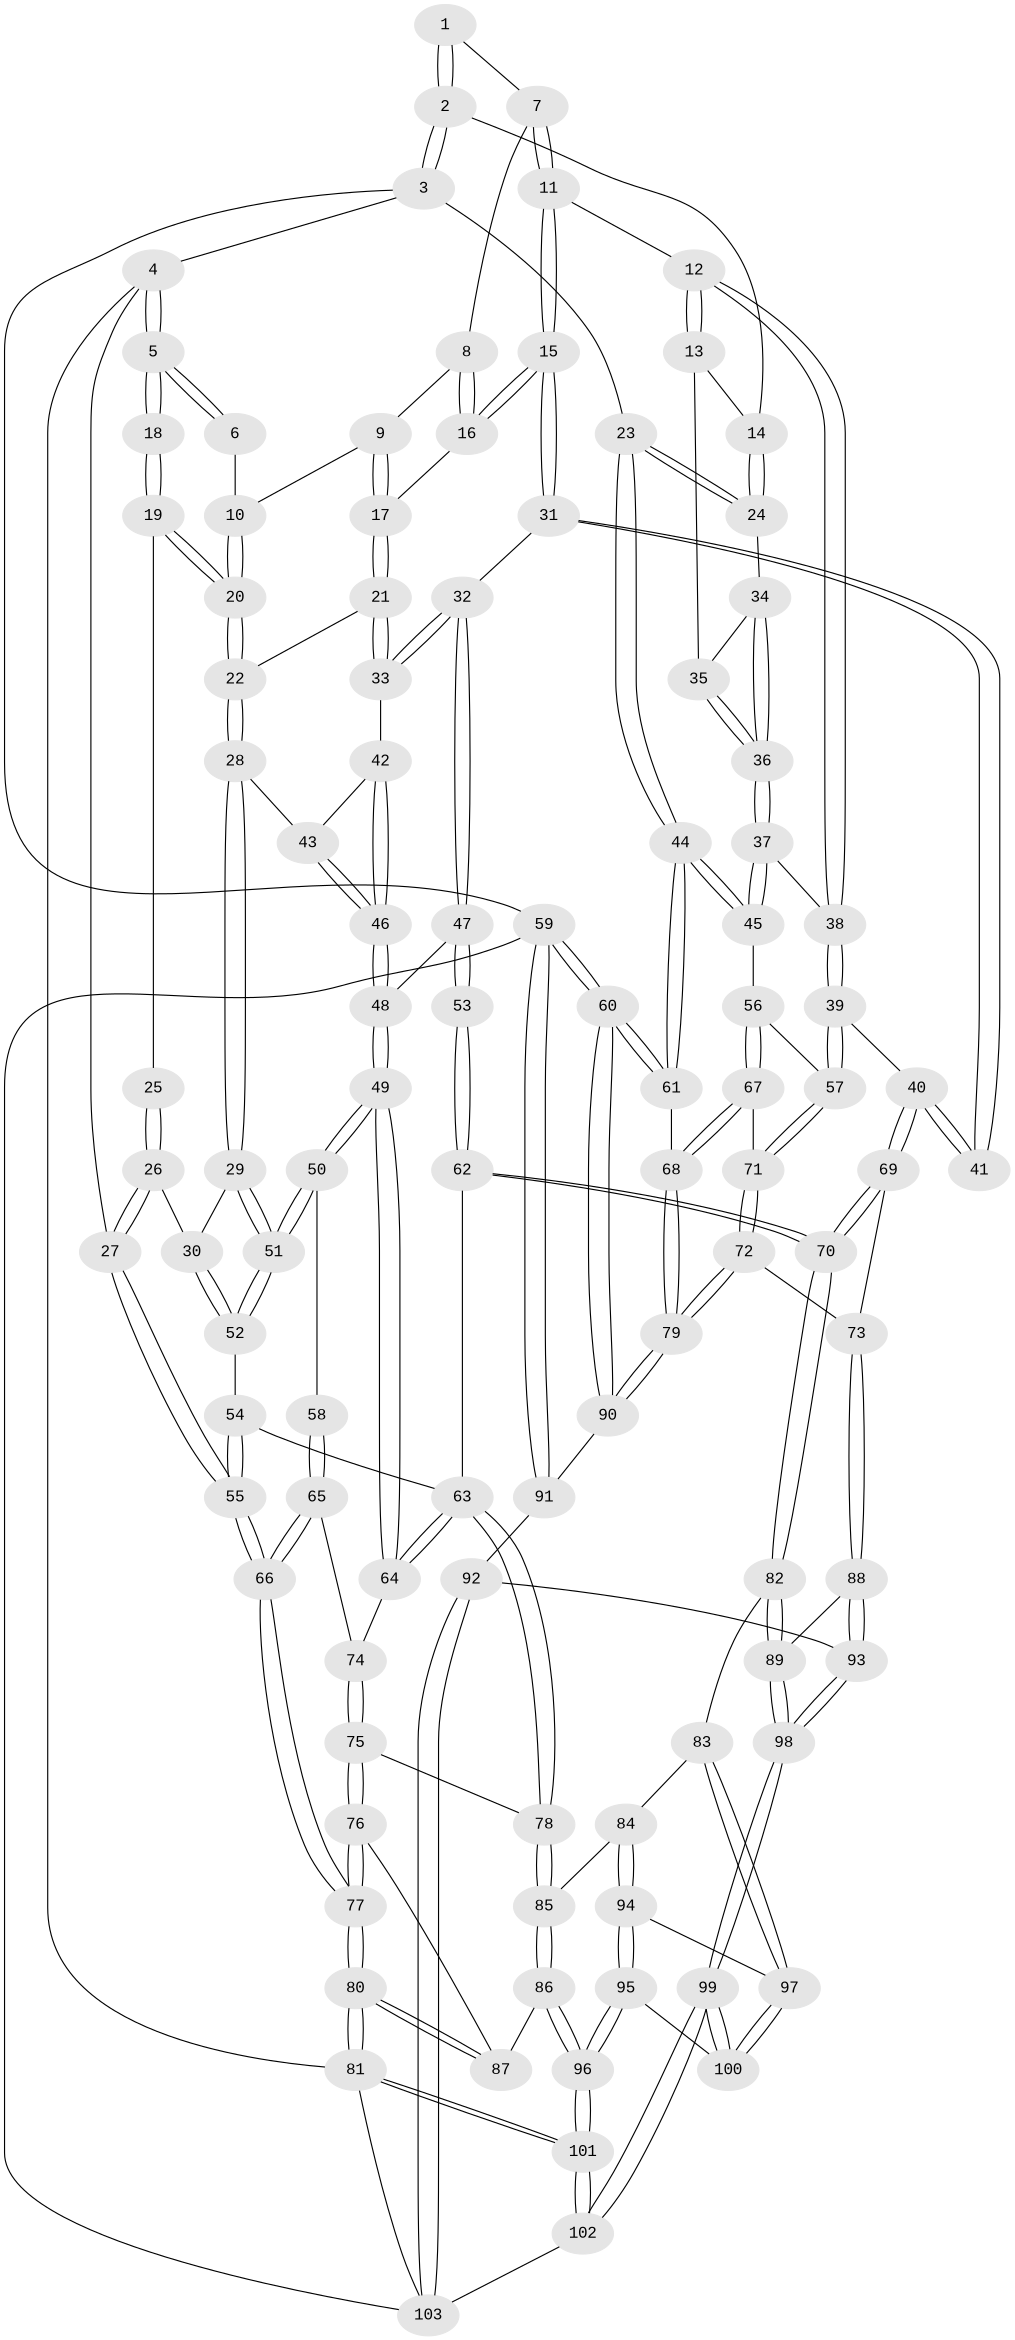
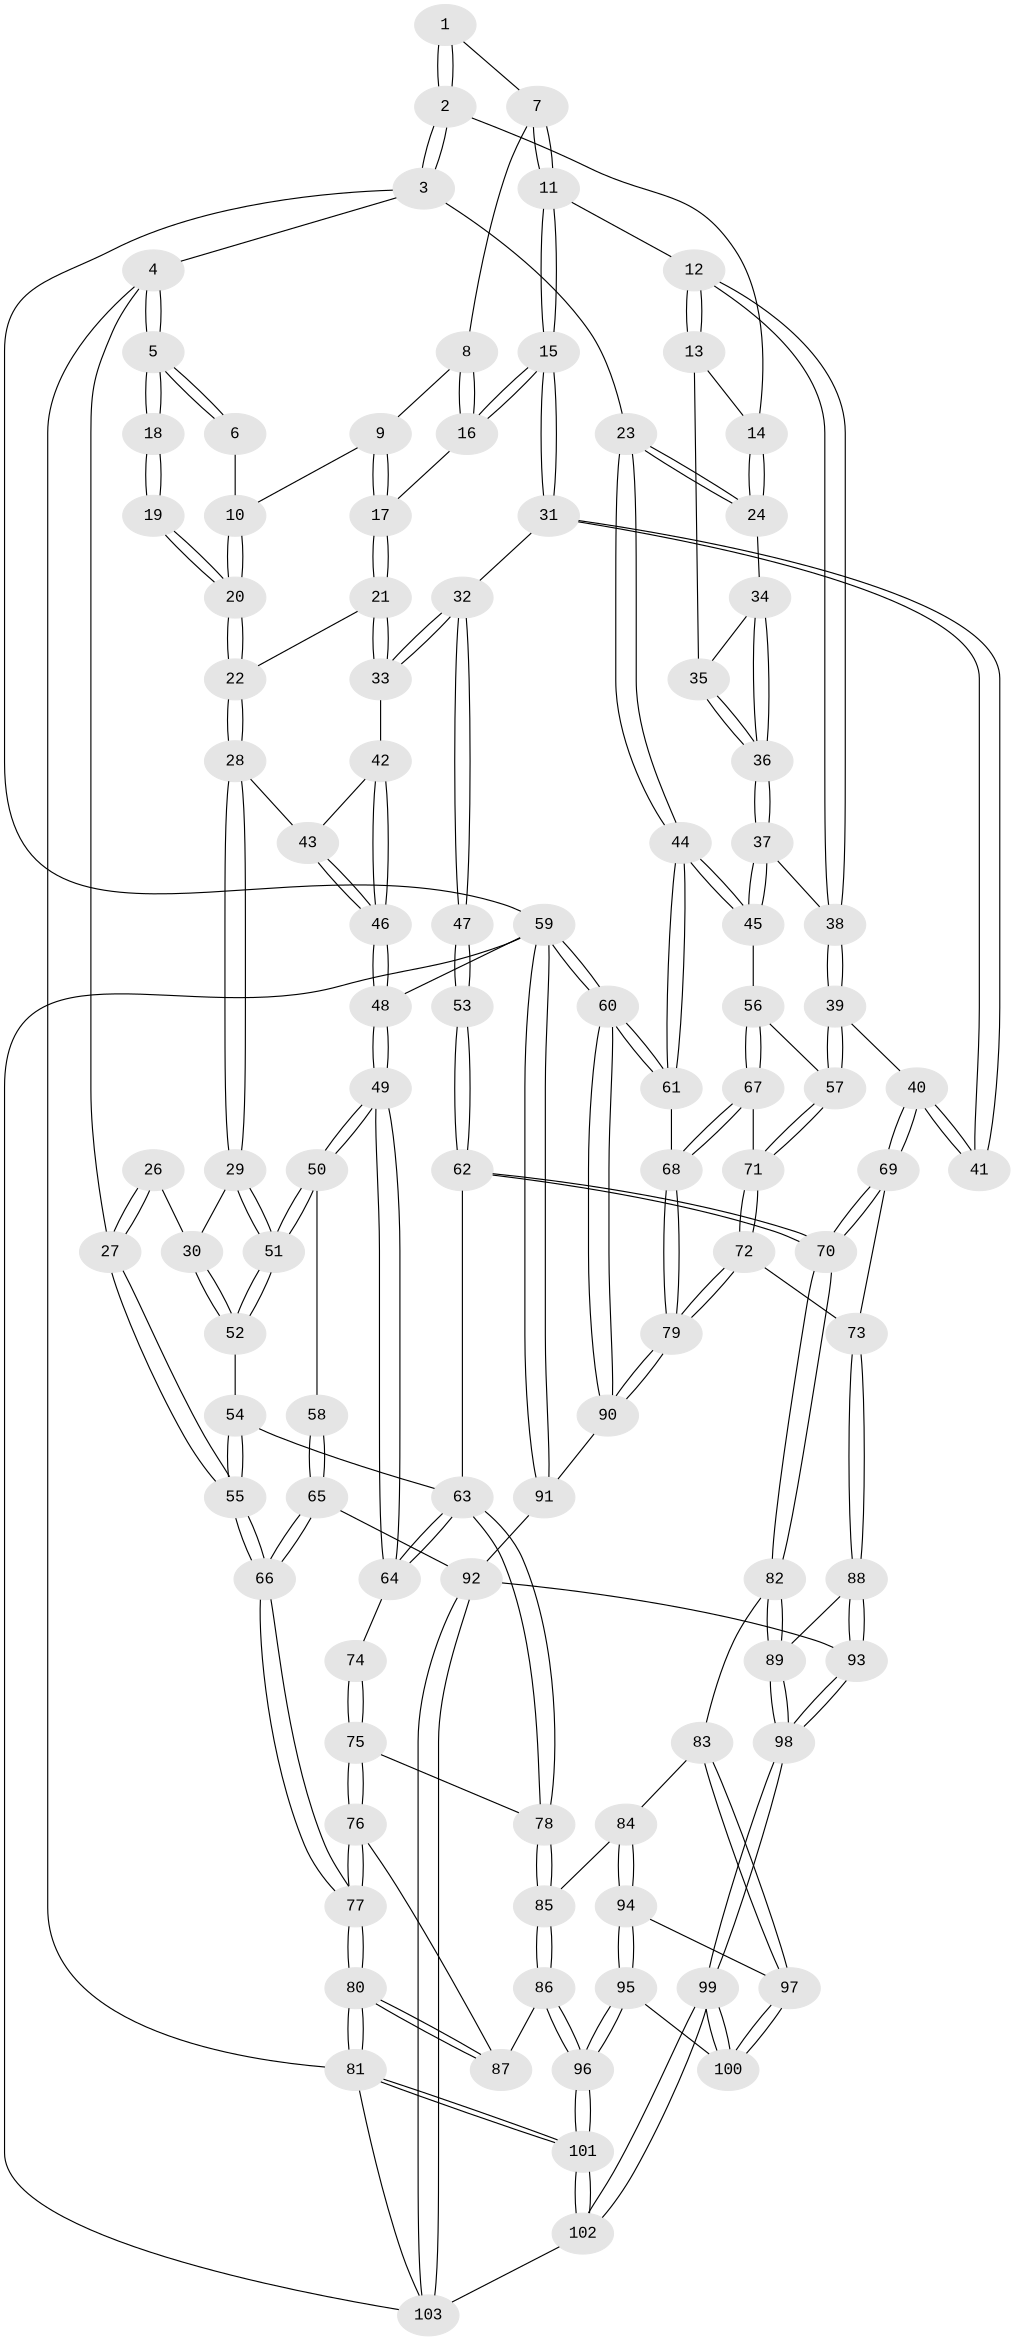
  graph {
    fontname="Liberation Mono"
    node [color=gray90 fontname="Liberation Mono" style=filled]
    edge [fontname="Liberation Mono"]
    1
    2
    7
    3
    14
    8
    11
    4
    23
    59
    24
    5
    27
    81
    44
    60
    91
    103
    6
    18
    55
    101
    10
    19
    20
    9
    16
    12
    15
    17
    21
    22
    13
    38
    31
    35
    39
    36
    34
    32
    41
    33
-   25
    26
    28
    42
    29
    43
    45
    61
    30
    52
    66
    51
    46
    54
    47
    53
    48
    37
    56
    40
    57
    69
    71
    70
    73
    62
    68
    67
    49
    50
    64
    58
    74
    65
    63
    77
    72
    90
    92
    79
    78
    82
    85
    75
    80
    88
    83
    89
    93
    76
    87
    86
    102
    84
    97
    98
    94
    100
    95
    96
    99
    1 -- 2
    1 -- 2
    1 -- 7
    2 -- 3
    2 -- 3
    2 -- 14
    7 -- 8
    7 -- 11
    7 -- 11
    3 -- 4
    3 -- 23
    3 -- 59
    14 -- 24
    14 -- 24
    8 -- 9
    8 -- 16
    8 -- 16
    11 -- 12
    11 -- 15
    11 -- 15
    4 -- 5
    4 -- 5
    4 -- 27
    4 -- 81
    23 -- 24
    23 -- 24
    23 -- 44
    23 -- 44
    59 -- 60
    59 -- 60
    59 -- 91
    59 -- 91
    59 -- 103
    24 -- 34
    5 -- 6
    5 -- 6
    5 -- 18
    5 -- 18
    27 -- 55
    27 -- 55
    81 -- 103
    81 -- 101
    81 -- 101
    44 -- 45
    44 -- 45
    44 -- 61
    44 -- 61
    60 -- 61
    60 -- 61
    60 -- 90
    60 -- 90
    91 -- 92
    6 -- 10
    18 -- 19
    18 -- 19
    55 -- 66
    55 -- 66
    101 -- 102
    101 -- 102
    10 -- 20
    10 -- 20
    19 -- 20
    19 -- 20
-   19 -- 25
    20 -- 22
    20 -- 22
    9 -- 10
    9 -- 17
    9 -- 17
    16 -- 17
    12 -- 13
    12 -- 13
    12 -- 38
    12 -- 38
    15 -- 16
    15 -- 16
    15 -- 31
    15 -- 31
    17 -- 21
    17 -- 21
    21 -- 22
    21 -- 33
    21 -- 33
    22 -- 28
    22 -- 28
    13 -- 14
    13 -- 35
    38 -- 39
    38 -- 39
    31 -- 32
    31 -- 41
    31 -- 41
    35 -- 36
    35 -- 36
    39 -- 40
    39 -- 57
    39 -- 57
    36 -- 37
    36 -- 37
    34 -- 35
    34 -- 36
    34 -- 36
    32 -- 33
    32 -- 33
    32 -- 47
    32 -- 47
    33 -- 42
-   25 -- 26
-   25 -- 26
    26 -- 27
    26 -- 27
    26 -- 30
    28 -- 29
    28 -- 29
    28 -- 43
    42 -- 43
    42 -- 46
    42 -- 46
    29 -- 30
    29 -- 51
    29 -- 51
    43 -- 46
    43 -- 46
    45 -- 56
    61 -- 68
    30 -- 52
    30 -- 52
    52 -- 54
    66 -- 77
    66 -- 77
    51 -- 52
    51 -- 52
    46 -- 48
    46 -- 48
    54 -- 55
    54 -- 55
    54 -- 63
    47 -- 53
    47 -- 53
-   47 -- 48
+   59 -- 48
    53 -- 62
    53 -- 62
    48 -- 49
    48 -- 49
    37 -- 38
    37 -- 45
    37 -- 45
    56 -- 57
    56 -- 67
    56 -- 67
    40 -- 41
    40 -- 41
    40 -- 69
    40 -- 69
    57 -- 71
    57 -- 71
    69 -- 70
    69 -- 70
    69 -- 73
    71 -- 72
    71 -- 72
    70 -- 82
    70 -- 82
    73 -- 88
    73 -- 88
    62 -- 70
    62 -- 70
    62 -- 63
    68 -- 79
    68 -- 79
    67 -- 71
    67 -- 68
    67 -- 68
    49 -- 50
    49 -- 50
    49 -- 64
    49 -- 64
    50 -- 51
    50 -- 51
    50 -- 58
    64 -- 74
    58 -- 65
    58 -- 65
    74 -- 75
    74 -- 75
    65 -- 66
    65 -- 66
-   65 -- 74
+   65 -- 92
    63 -- 64
    63 -- 64
    63 -- 78
    63 -- 78
    77 -- 80
    77 -- 80
    72 -- 73
    72 -- 79
    72 -- 79
    90 -- 91
    92 -- 103
    92 -- 103
    92 -- 93
    79 -- 90
    79 -- 90
    78 -- 85
    78 -- 85
    82 -- 83
    82 -- 89
    82 -- 89
    85 -- 86
    85 -- 86
    75 -- 78
    75 -- 76
    75 -- 76
    80 -- 81
    80 -- 81
    80 -- 87
    80 -- 87
    88 -- 89
    88 -- 93
    88 -- 93
    83 -- 84
    83 -- 97
    83 -- 97
    89 -- 98
    89 -- 98
    93 -- 98
    93 -- 98
    76 -- 77
    76 -- 77
    76 -- 87
    86 -- 87
    86 -- 96
    86 -- 96
    102 -- 103
    84 -- 85
    84 -- 94
    84 -- 94
    97 -- 100
    97 -- 100
    98 -- 99
    98 -- 99
    94 -- 97
    94 -- 95
    94 -- 95
    95 -- 100
    95 -- 96
    95 -- 96
    96 -- 101
    96 -- 101
    99 -- 102
    99 -- 102
    99 -- 100
    99 -- 100
  }
